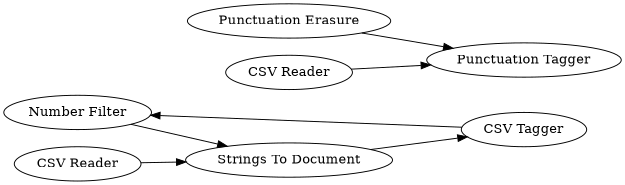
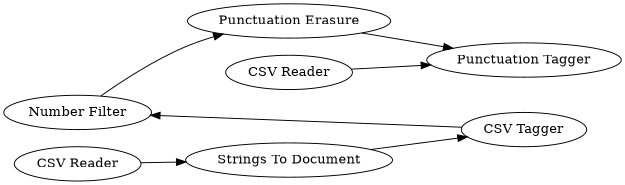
  digraph {
    rankdir=LR
    n1 [label="Number Filter"]
    n2 [label="Punctuation Erasure"]
    n3 [label="Punctuation Tagger"]
    n4 [label="CSV Tagger"]
    n5 [label="CSV Reader"]
    n6 [label="CSV Reader"]
    n7 [label="Strings To Document"]
-   n1 -> n7
+   n1 -> n2
    n2 -> n3
    n4 -> n1
    n5 -> n3
    n6 -> n7
    n7 -> n4
  }
